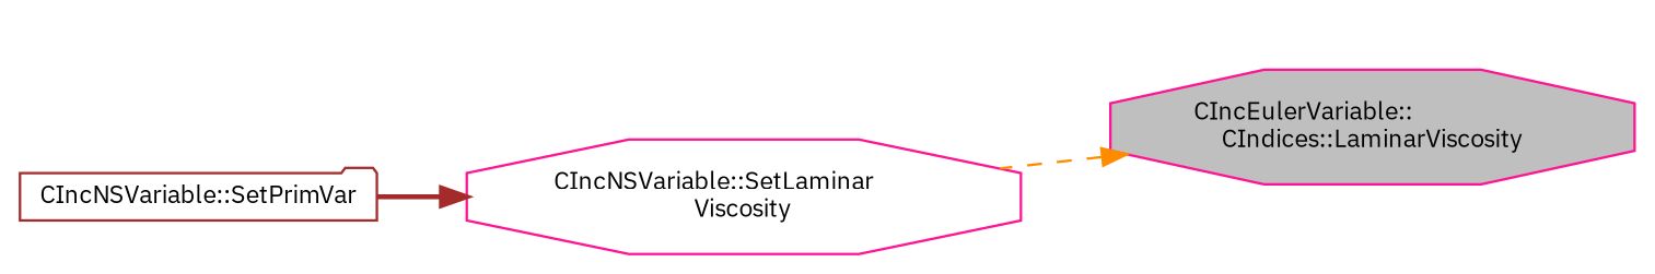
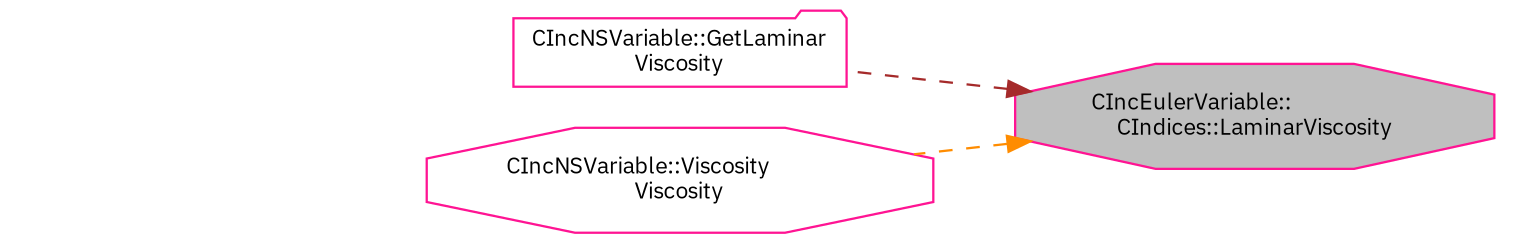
  digraph {
    fontname="IBM Plex Sans"
    rankdir=RL
    node [color=deeppink fillcolor=white fontname="IBM Plex Sans" fontsize=10 shape=octagon style=filled]
    edge [color=brown dir=back fontname="IBM Plex Sans" fontsize=10 labelfontname=Helvetica labelfontsize=10 style=dashed]
    n1 [fillcolor=grey75 fontcolor=black height=0.2 label="CIncEulerVariable::\lCIndices::LaminarViscosity" width=0.4]
-   n3 [height=0.2 label="CIncNSVariable::SetLaminar\lViscosity" width=0.4]
-   n4 [color=brown height=0.2 label="CIncNSVariable::SetPrimVar" shape=folder width=0.4]
+   n2 [height=0.2 label="CIncNSVariable::GetLaminar\lViscosity" shape=folder width=0.4]
+   n3 [height=0.2 label="CIncNSVariable::Viscosity\lViscosity" width=0.4]
+   n1 -> n2
    n1 -> n3 [color=darkorange]
-   n3 -> n4 [style=bold]
  }
